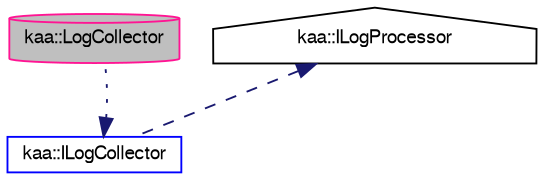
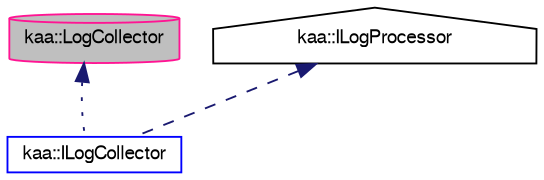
  digraph {
    node [fontname=FreeSans fontsize=10]
    edge [color=midnightblue dir=back fontname=FreeSans fontsize=10 labelfontname=FreeSans labelfontsize=10]
    n1 [color=deeppink fillcolor=grey75 fontcolor=black height=0.2 label="kaa::LogCollector" shape=cylinder style=filled width=0.4]
    n2 [color=blue height=0.2 label="kaa::ILogCollector" shape=box width=0.4]
    n3 [color=black height=0.2 label="kaa::ILogProcessor" shape=house width=0.4]
-   n2 -> n1 [style=dotted]
+   n1 -> n2 [style=dotted]
    n3 -> n2 [style=dashed]
  }
